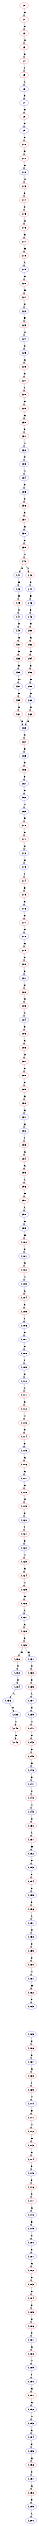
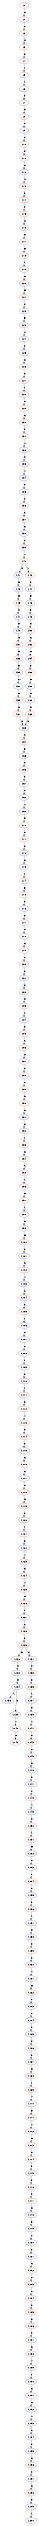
  strict digraph {
    node [color=red]
    S0
    S1
    S2
    S3
    S4
    S5
    S6 [color=blue]
    S7 [color=blue]
    S8
    S9 [color=blue]
    S10
    S11
    S12 [color=blue]
    S13
    S14
    S15
    S16
    S17
    S18
    S19 [color=blue]
    S20
    S21
    S22 [color=blue]
    S23
    S24 [color=blue]
    S25 [color=blue]
    S26
    S27
    S28
    S29
    S30
    S31
    S32 [color=blue]
    S33 [color=blue]
    S34 [color=blue]
    S35 [color=blue]
    S36
    S37
    S38 [color=blue]
    S39
    S40
    S41 [color=blue]
    S42
    S43 [color=blue]
    S44 [color=blue]
    S45
    S46 [color=blue]
    S47 [color=blue]
    S48 [color=blue]
    S49 [color=blue]
    S50
    S51
    S52
    S53
    S54
    S55 [color=blue]
    S56
    S57 [color=blue]
    S58 [color=blue]
    S59
    S60 [color=blue]
    S61
    S62
    S63 [color=blue]
    S64
    S65 [color=blue]
    S66
    S67 [color=blue]
    S68 [color=blue]
    S69 [color=blue]
    S70
    S71
    S72 [color=blue]
    S73 [color=blue]
    S74
    S75
    S76 [color=blue]
    S77
    S78 [color=blue]
    S79
    S80
    S81 [color=blue]
    S82
    S83
    S84 [color=blue]
    S85
    S86
    S87
    S88
    S89
    S90
    S91 [color=blue]
    S92 [color=blue]
    S93
    S94
    S95
    S96
    S97
    S98 [color=blue]
    S99 [color=blue]
    S100
    S101 [color=blue]
    S102
    S103 [color=blue]
    S104
    S105
    S106 [color=blue]
    S107 [color=blue]
    S108 [color=blue]
    S109 [color=blue]
    S110 [color=blue]
    S111
    S112
    S113
    S114
    S115 [color=blue]
    S116
    S117 [color=blue]
    S118
    S119
    S120 [color=blue]
    S121
    S122 [color=blue]
    S123
    S124
    S125
    S126
    S127 [color=blue]
    S128
    S129
    S130
    S131 [color=blue]
    S132 [color=blue]
    S133
    S134 [color=blue]
    S135
    S136 [color=blue]
    S137 [color=blue]
    S138 [color=blue]
    S139 [color=blue]
    S140
    S141
    S142
    S143
    S145
    S146 [color=blue]
    S147 [color=blue]
    S148
    S149 [color=blue]
    S150
    S151
    S152 [color=blue]
    S153 [color=blue]
    S154
    S155 [color=blue]
    S156
    S157 [color=blue]
    S158 [color=blue]
    S159
    S160
    S161 [color=blue]
    S162
    S163 [color=blue]
+   S164 [color=blue]
    S165 [color=blue]
    S166
    S167 [color=blue]
    S168
    S169
    S170 [color=blue]
    S171
    S172
    S173
    S174
    S175 [color=blue]
    S176
    S177
    S178 [color=blue]
    S179 [color=blue]
    S180 [color=blue]
    S181 [color=blue]
    S182
    S183
    S184
    S185
    S186
    S187 [color=blue]
    S188
    S189 [color=blue]
    S190 [color=blue]
    S191
    S192 [color=blue]
    S193 [color=blue]
    S194 [color=blue]
    S195 [color=blue]
    S196
    S197 [color=blue]
    S198
    S199 [color=blue]
    S200 [color=blue]
    S0 -> S1 [label=E]
    S1 -> S2 [label=A]
    S2 -> S3 [label=M]
    S3 -> S4 [label=D]
    S4 -> S5 [label=I]
    S5 -> S6 [label=S]
    S6 -> S7 [label=P]
    S7 -> S8 [label=Q]
    S8 -> S9 [label=F]
    S9 -> S10 [label=L]
    S10 -> S11 [label=R]
    S11 -> S12 [label=E]
    S12 -> S13 [label=W]
    S13 -> S14 [label=P]
    S14 -> S15 [label=L]
    S15 -> S16 [label=K]
    S16 -> S17 [label=G]
    S17 -> S18 [label=H]
    S18 -> S19 [label=S]
    S19 -> S20 [label=Q]
    S20 -> S21 [label=H]
    S21 -> S22 [label=A]
    S22 -> S23 [label=E]
    S23 -> S24 [label=W]
    S24 -> S25 [label=L]
    S25 -> S26 [label=G]
    S26 -> S27 [label=A]
    S27 -> S28 [label=I]
    S28 -> S29 [label=E]
    S29 -> S30 [label=G]
    S30 -> S31 [label=P]
    S31 -> S32 [label=V]
    S32 -> S33 [label=A]
    S33 -> S34 [label=V]
    S34 -> S35 [label=A]
    S35 -> S36 [label=L]
    S36 -> S37 [label=T]
    S37 -> S38 [label=G]
    S38 -> S39 [label=L]
    S39 -> S40 [label=V]
    S40 -> S41 [label=A]
    S40 -> S42 [label=S]
    S41 -> S43 [label=H]
    S42 -> S44 [label=L]
    S43 -> S45 [label=E]
    S44 -> S46 [label=E]
    S45 -> S47 [label=A]
    S46 -> S48 [label=P]
    S47 -> S49 [label=N]
    S48 -> S50 [label=N]
    S49 -> S51 [label=G]
    S50 -> S52 [label=G]
    S51 -> S53 [label=K]
    S52 -> S54 [label=K]
    S53 -> S55 [label=F]
    S54 -> S56 [label=F]
    S55 -> S57 [label=M]
    S56 -> S58 [label=M]
    S57 -> S59 [label=N]
    S58 -> S60 [label=N]
    S59 -> S61 [label=K]
    S60 -> S62 [label=K]
    S61 -> S63 [label=D]
    S62 -> S63 [label=D]
    S63 -> S64 [label=A]
    S64 -> S65 [label=R]
    S65 -> S66 [label=A]
    S66 -> S67 [label=P]
    S67 -> S68 [label=A]
    S68 -> S69 [label=V]
    S69 -> S70 [label=E]
    S70 -> S71 [label=R]
    S71 -> S72 [label=A]
    S72 -> S73 [label=N]
    S73 -> S74 [label=I]
    S74 -> S75 [label=F]
    S75 -> S76 [label=T]
    S76 -> S77 [label=A]
    S77 -> S78 [label=E]
    S78 -> S79 [label=G]
    S79 -> S80 [label=T]
    S80 -> S81 [label=T]
    S81 -> S82 [label=A]
    S82 -> S83 [label=N]
    S83 -> S84 [label=Y]
    S84 -> S85 [label=F]
    S85 -> S86 [label=T]
    S86 -> S87 [label=M]
    S87 -> S88 [label=F]
    S88 -> S89 [label=F]
    S89 -> S90 [label=G]
    S90 -> S91 [label=G]
    S91 -> S92 [label=G]
    S92 -> S93 [label=I]
    S93 -> S94 [label=G]
    S94 -> S95 [label=C]
    S95 -> S96 [label=S]
    S96 -> S97 [label=H]
    S97 -> S98 [label=S]
    S98 -> S99 [label=N]
    S99 -> S100 [label=H]
    S100 -> S101 [label=L]
    S101 -> S102 [label=G]
    S102 -> S103 [label=V]
    S103 -> S104 [label=C]
    S104 -> S105 [label=L]
    S105 -> S106 [label=I]
    S106 -> S107 [label=A]
    S107 -> S108 [label=A]
    S108 -> S109 [label=I]
    S109 -> S110 [label=A]
    S110 -> S111 [label=S]
    S111 -> S112 [label=D]
    S112 -> S113 [label=V]
    S113 -> S114 [label=A]
    S114 -> S115 [label=T]
    S115 -> S116 [label=G]
    S116 -> S117 [label=G]
    S117 -> S118 [label=E]
    S118 -> S119 [label=K]
    S119 -> S120 [label=L]
    S120 -> S121 [label=I]
    S121 -> S122 [label=D]
    S122 -> S123 [label=V]
    S123 -> S124 [label=G]
    S124 -> S125 [label=V]
    S125 -> S126 [label=K]
    S126 -> S127 [label=S]
    S127 -> S128 [label=C]
    S128 -> S129 [label=P]
    S129 -> S130 [label=R]
    S129 -> S131 [label=G]
    S130 -> S132 [label=A]
    S131 -> S133 [label=A]
    S132 -> S134 [label=D]
    S133 -> S135 [label=D]
    S134 -> S136 [label=S]
    S135 -> S137 [label=S]
-   S136 -> S138 [label=A]
+   S134 -> S138 [label=A]
    S137 -> S139 [label=A]
    S138 -> S140 [label=V]
    S139 -> S141 [label=V]
    S140 -> S142 [label=A]
    S141 -> S143 [label=A]
    S143 -> S145 [label=A]
    S145 -> S146 [label=N]
    S146 -> S147 [label=D]
    S147 -> S148 [label=Y]
    S148 -> S149 [label=V]
    S149 -> S150 [label=A]
    S150 -> S151 [label=S]
    S151 -> S152 [label=H]
    S152 -> S153 [label=A]
    S153 -> S154 [label=P]
    S154 -> S155 [label=T]
    S155 -> S156 [label=P]
    S156 -> S157 [label=S]
    S157 -> S158 [label=Q]
    S158 -> S159 [label=T]
    S159 -> S160 [label=T]
    S160 -> S161 [label=V]
    S161 -> S162 [label=H]
    S162 -> S163 [label=P]
+   S163 -> S164 [label=L]
+   S164 -> S165 [label=T]
    S165 -> S166 [label=T]
    S166 -> S167 [label=T]
    S167 -> S168 [label=G]
    S168 -> S169 [label=I]
    S169 -> S170 [label=V]
    S170 -> S171 [label=E]
    S171 -> S172 [label=V]
    S172 -> S173 [label=K]
    S173 -> S174 [label=R]
    S174 -> S175 [label=P]
    S175 -> S176 [label=P]
    S176 -> S177 [label=L]
    S177 -> S178 [label=G]
    S178 -> S179 [label=F]
    S179 -> S180 [label=Y]
    S180 -> S181 [label=L]
    S181 -> S182 [label=G]
    S182 -> S183 [label=F]
    S183 -> S184 [label=F]
    S184 -> S185 [label=L]
    S185 -> S186 [label=A]
    S186 -> S187 [label=L]
    S187 -> S188 [label=G]
    S188 -> S189 [label=V]
    S189 -> S190 [label=I]
    S190 -> S191 [label=G]
    S191 -> S192 [label=G]
    S192 -> S193 [label=V]
    S193 -> S194 [label=C]
    S194 -> S195 [label=T]
    S195 -> S196 [label=G]
    S196 -> S197 [label=L]
    S197 -> S198 [label=G]
    S198 -> S199 [label=F]
    S199 -> S200 [label=S]
  }
